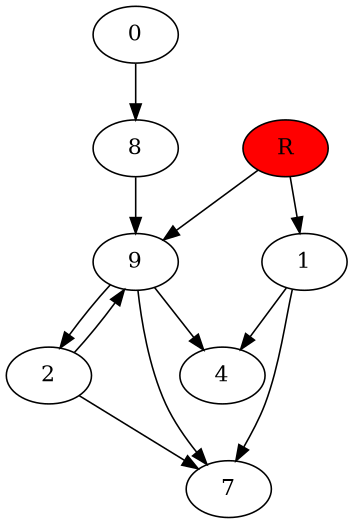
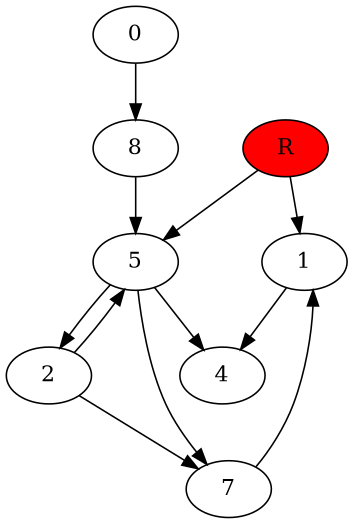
  digraph {
    1
    4
    7
    2
-   5 [label=9]
+   5
    n6 [label=0]
    8
    R [fillcolor="#ff0000" style=filled]
    1 -> 4
-   1 -> 7
+   7 -> 1
    2 -> 7
    2 -> 5
    5 -> 4
    5 -> 7
    5 -> 2
    n6 -> 8
    8 -> 5
    R -> 1
    R -> 5
  }
